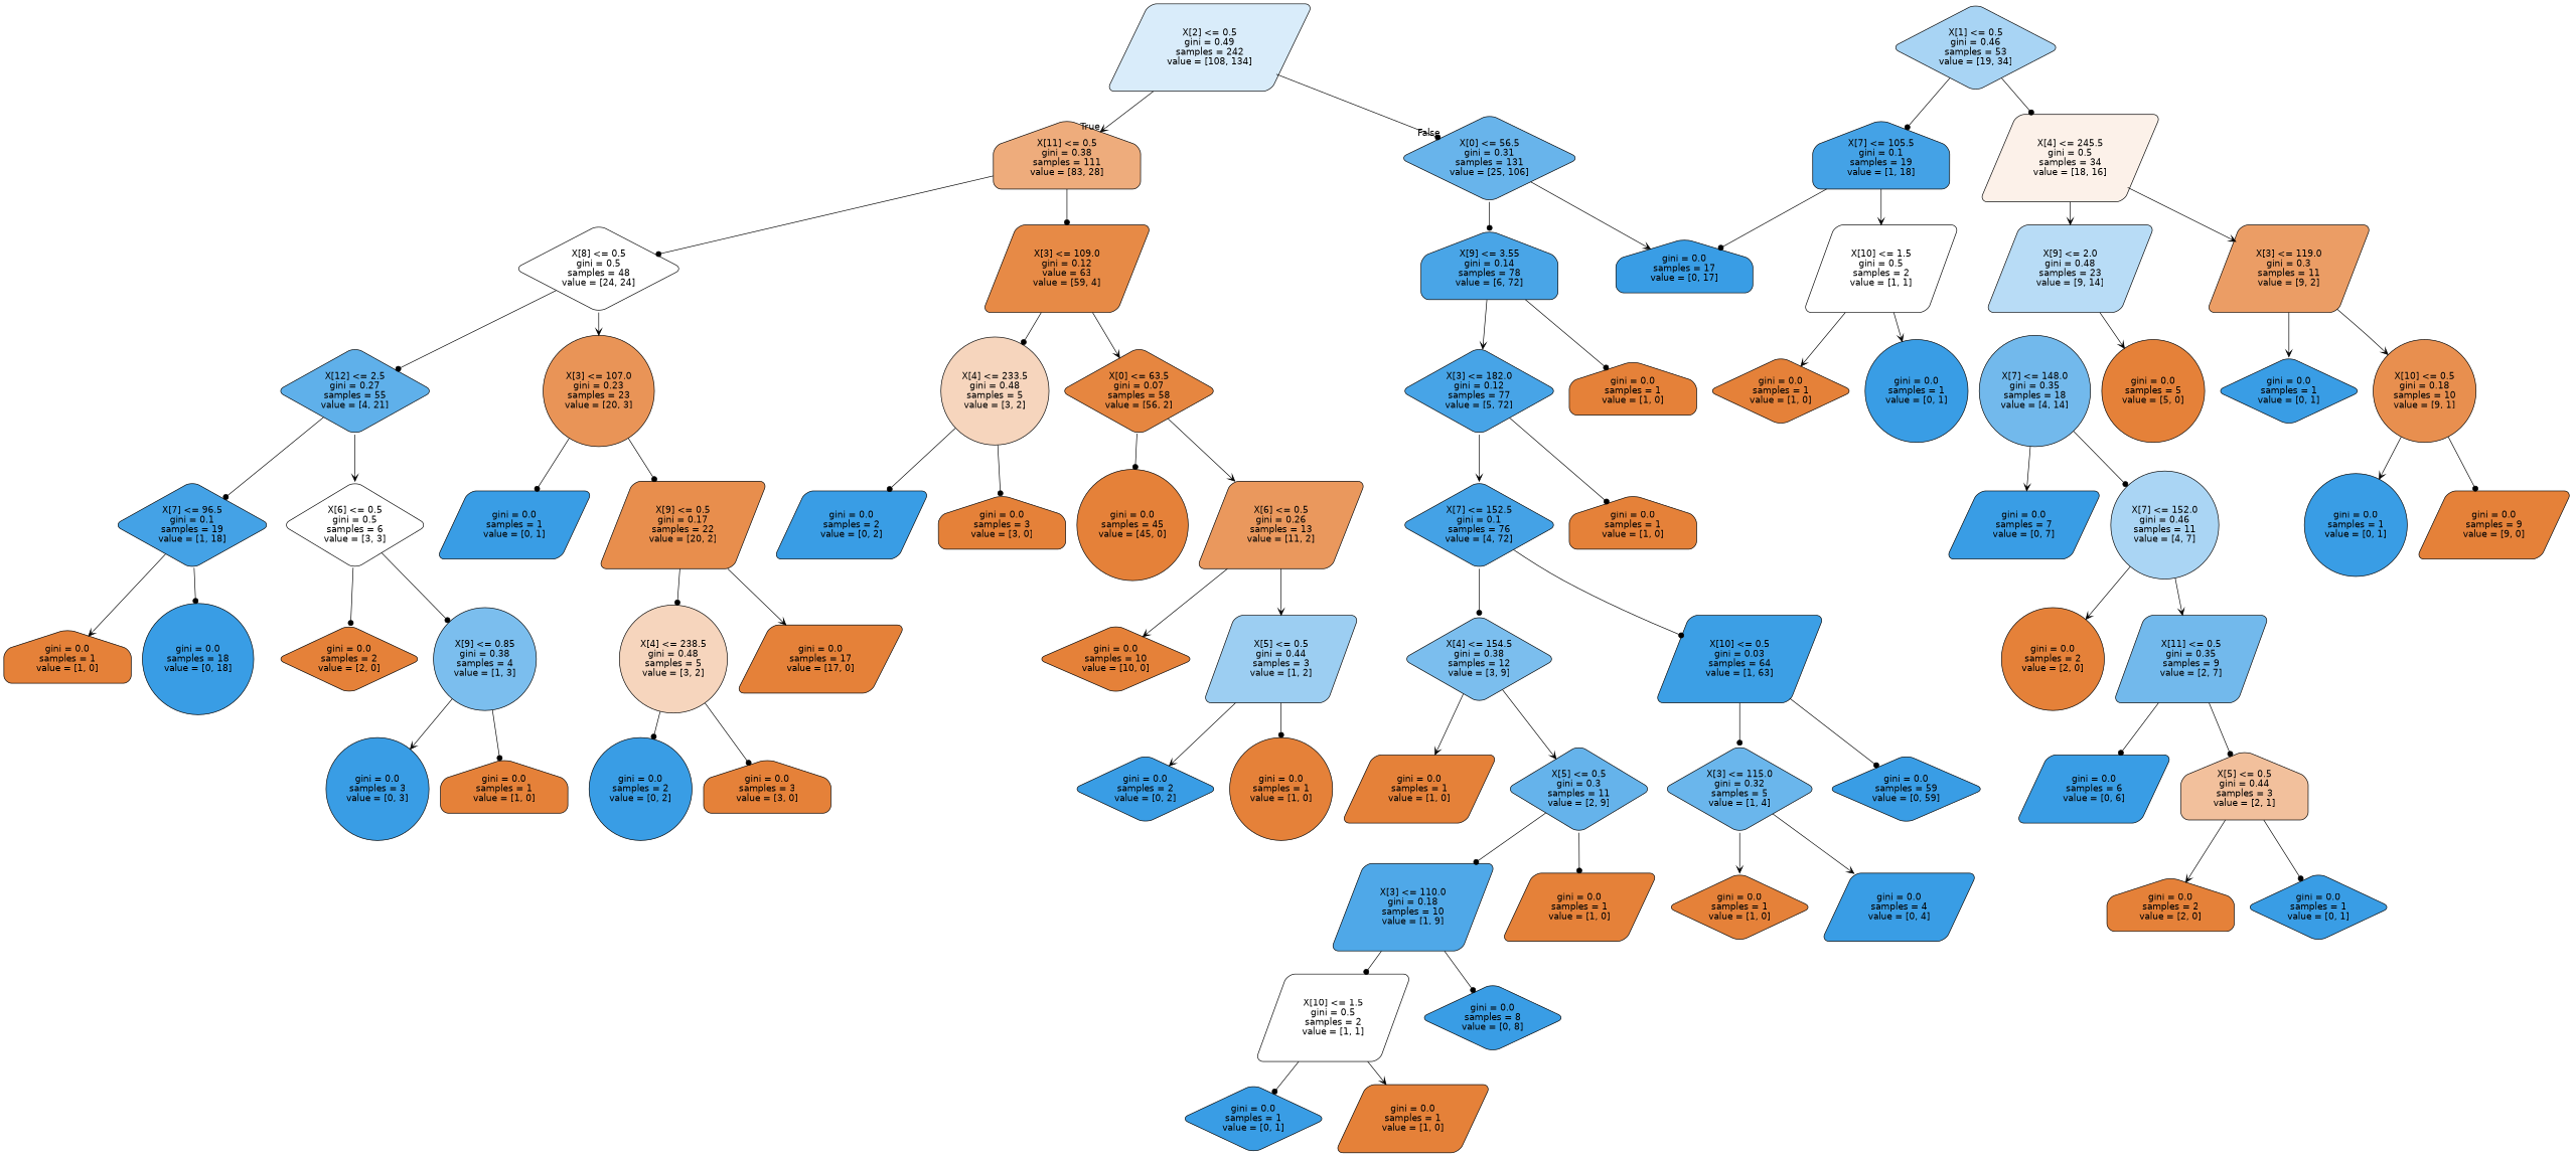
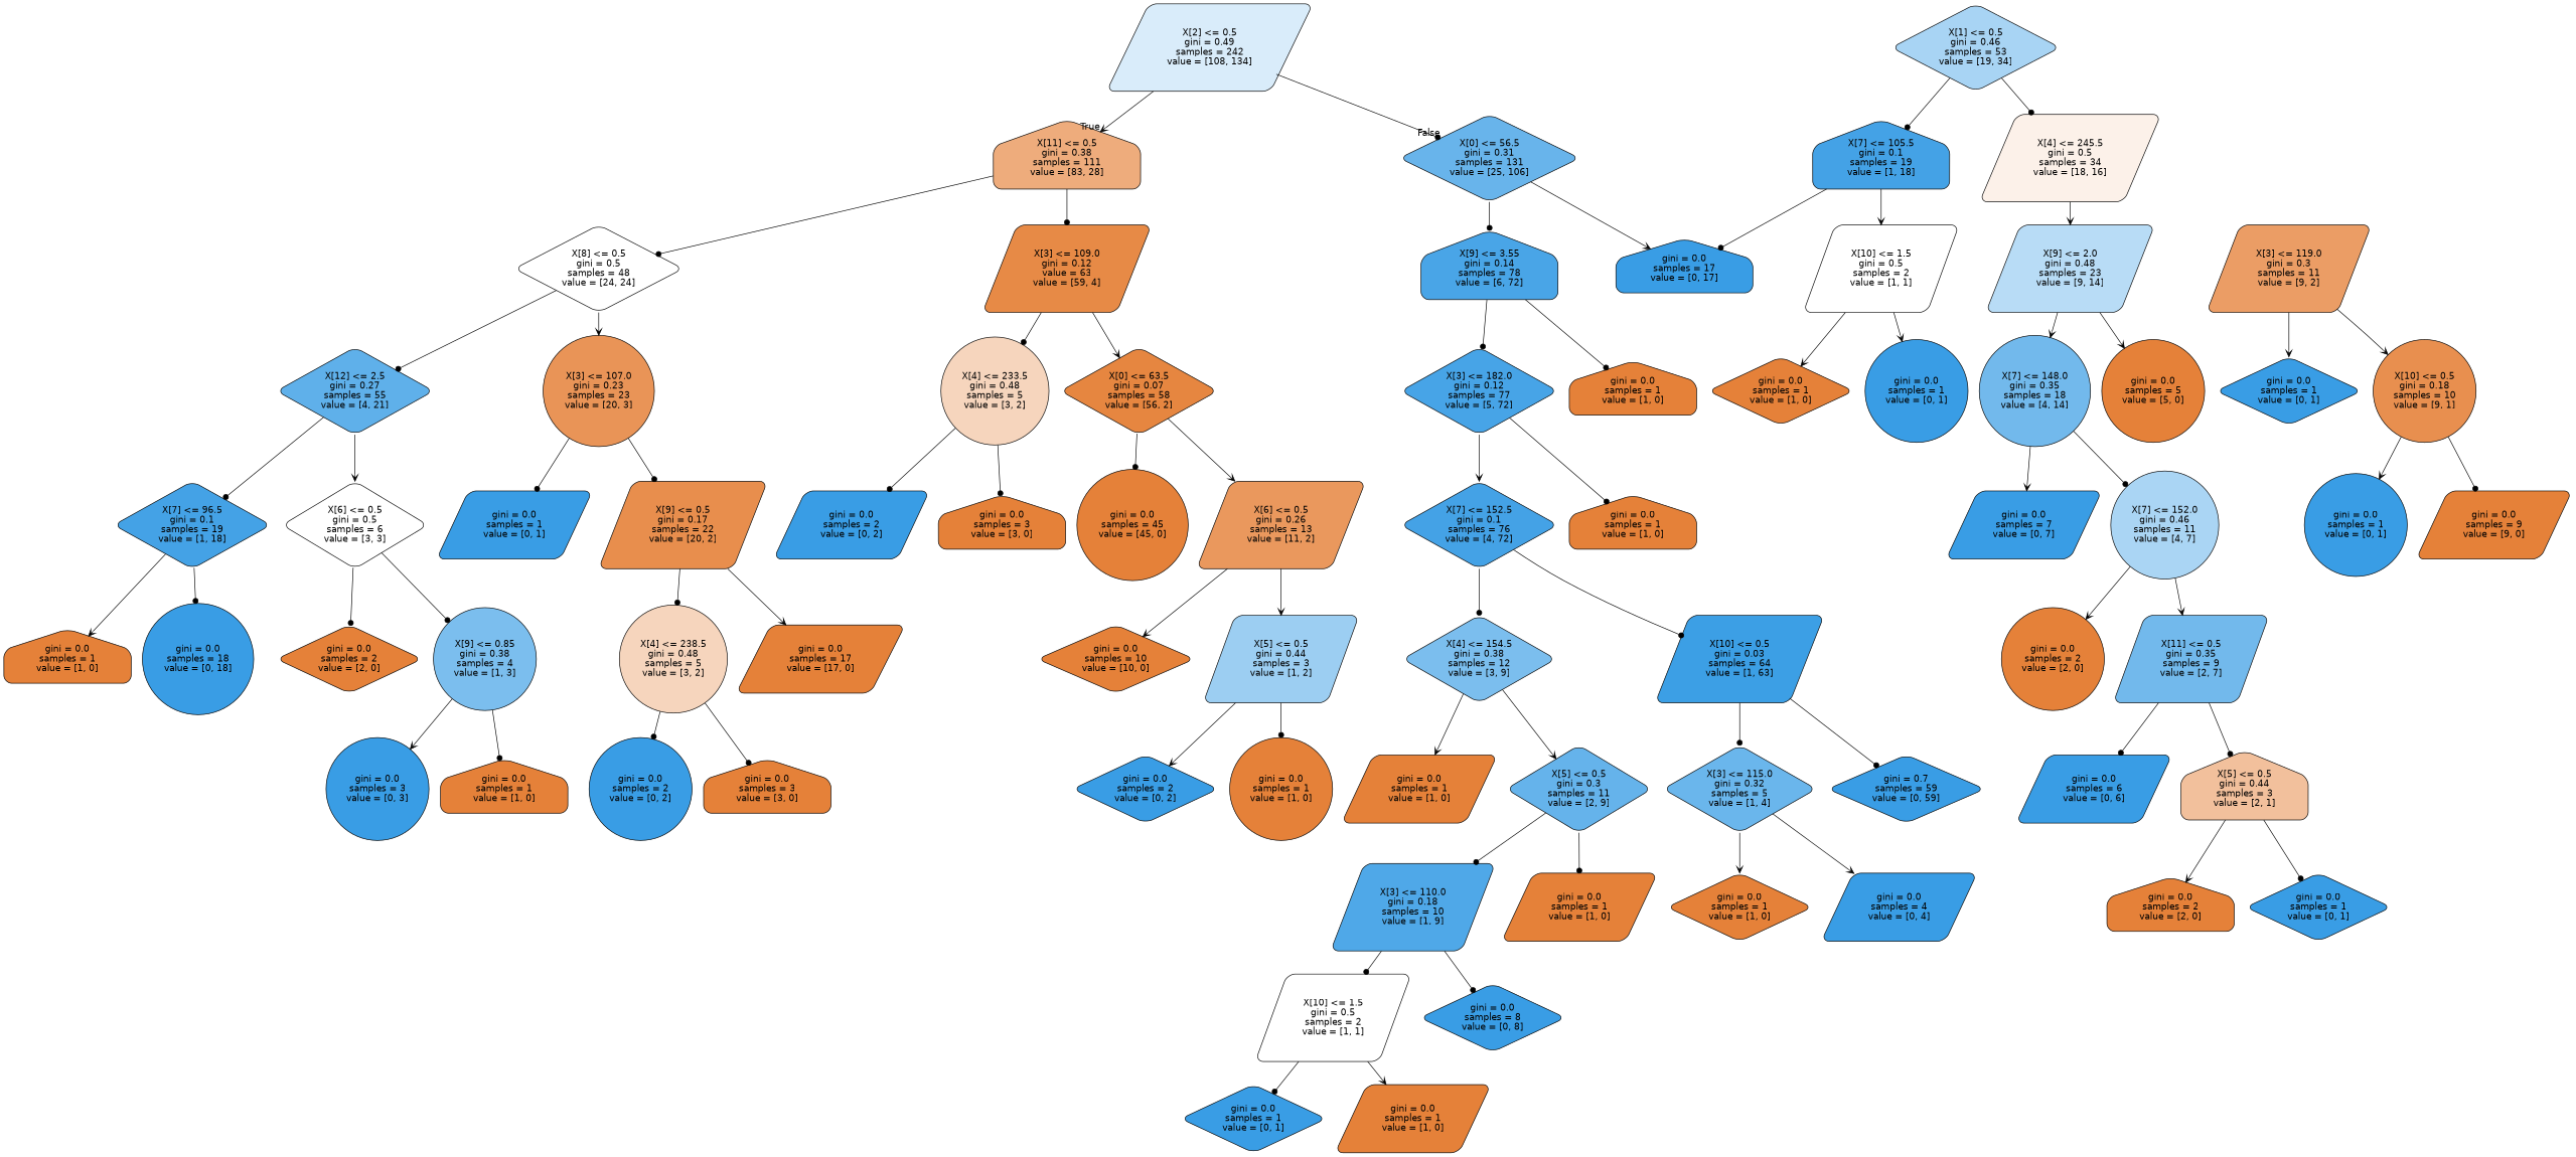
  digraph {
    node [color=black fillcolor="#e58139" fontname=helvetica shape=parallelogram style="filled, rounded"]
    edge [arrowhead=dot fontname=helvetica]
    n1 [fillcolor="#d9ecfa" label="X[2] <= 0.5\ngini = 0.49\nsamples = 242\nvalue = [108, 134]"]
    n2 [fillcolor="#eeac7c" label="X[11] <= 0.5\ngini = 0.38\nsamples = 111\nvalue = [83, 28]" shape=house]
    n3 [fillcolor="#68b4eb" label="X[0] <= 56.5\ngini = 0.31\nsamples = 131\nvalue = [25, 106]" shape=diamond]
    n4 [fillcolor="#ffffff" label="X[8] <= 0.5\ngini = 0.5\nsamples = 48\nvalue = [24, 24]" shape=diamond]
    n5 [fillcolor="#e78a46" label="X[3] <= 109.0\ngini = 0.12\nvalue = 63\nvalue = [59, 4]"]
    n6 [fillcolor="#49a5e7" label="X[9] <= 3.55\ngini = 0.14\nsamples = 78\nvalue = [6, 72]" shape=house]
    n7 [fillcolor="#399de5" label="gini = 0.0\nsamples = 17\nvalue = [0, 17]" shape=house]
    n8 [fillcolor="#5fb0ea" label="X[12] <= 2.5\ngini = 0.27\nsamples = 55\nvalue = [4, 21]" shape=diamond]
    n9 [fillcolor="#e99457" label="X[3] <= 107.0\ngini = 0.23\nsamples = 23\nvalue = [20, 3]" shape=circle]
    n10 [fillcolor="#f6d5bd" label="X[4] <= 233.5\ngini = 0.48\nsamples = 5\nvalue = [3, 2]" shape=circle]
    n11 [fillcolor="#e68640" label="X[0] <= 63.5\ngini = 0.07\nsamples = 58\nvalue = [56, 2]" shape=diamond]
    n12 [fillcolor="#44a2e6" label="X[7] <= 96.5\ngini = 0.1\nsamples = 19\nvalue = [1, 18]" shape=diamond]
    n13 [fillcolor="#ffffff" label="X[6] <= 0.5\ngini = 0.5\nsamples = 6\nvalue = [3, 3]" shape=diamond]
    n14 [fillcolor="#399de5" label="gini = 0.0\nsamples = 1\nvalue = [0, 1]"]
    n15 [fillcolor="#e88e4d" label="X[9] <= 0.5\ngini = 0.17\nsamples = 22\nvalue = [20, 2]"]
    n16 [label="gini = 0.0\nsamples = 1\nvalue = [1, 0]" shape=house]
    n17 [fillcolor="#399de5" label="gini = 0.0\nsamples = 18\nvalue = [0, 18]" shape=circle]
    n18 [label="gini = 0.0\nsamples = 2\nvalue = [2, 0]" shape=diamond]
    n19 [fillcolor="#7bbeee" label="X[9] <= 0.85\ngini = 0.38\nsamples = 4\nvalue = [1, 3]" shape=circle]
    n20 [fillcolor="#399de5" label="gini = 0.0\nsamples = 3\nvalue = [0, 3]" shape=circle]
    n21 [label="gini = 0.0\nsamples = 1\nvalue = [1, 0]" shape=house]
    n22 [fillcolor="#f6d5bd" label="X[4] <= 238.5\ngini = 0.48\nsamples = 5\nvalue = [3, 2]" shape=circle]
    n23 [label="gini = 0.0\nsamples = 17\nvalue = [17, 0]"]
    n24 [fillcolor="#399de5" label="gini = 0.0\nsamples = 2\nvalue = [0, 2]" shape=circle]
    n25 [label="gini = 0.0\nsamples = 3\nvalue = [3, 0]" shape=house]
    n26 [fillcolor="#399de5" label="gini = 0.0\nsamples = 2\nvalue = [0, 2]"]
    n27 [label="gini = 0.0\nsamples = 3\nvalue = [3, 0]" shape=house]
    n28 [label="gini = 0.0\nsamples = 45\nvalue = [45, 0]" shape=circle]
    n29 [fillcolor="#ea985d" label="X[6] <= 0.5\ngini = 0.26\nsamples = 13\nvalue = [11, 2]"]
    n30 [label="gini = 0.0\nsamples = 10\nvalue = [10, 0]" shape=diamond]
    n31 [fillcolor="#9ccef2" label="X[5] <= 0.5\ngini = 0.44\nsamples = 3\nvalue = [1, 2]"]
    n32 [fillcolor="#399de5" label="gini = 0.0\nsamples = 2\nvalue = [0, 2]" shape=diamond]
    n33 [label="gini = 0.0\nsamples = 1\nvalue = [1, 0]" shape=circle]
    n34 [fillcolor="#47a4e7" label="X[3] <= 182.0\ngini = 0.12\nsamples = 77\nvalue = [5, 72]" shape=diamond]
    n35 [label="gini = 0.0\nsamples = 1\nvalue = [1, 0]" shape=house]
    n36 [fillcolor="#a8d4f4" label="X[1] <= 0.5\ngini = 0.46\nsamples = 53\nvalue = [19, 34]" shape=diamond]
    n37 [fillcolor="#44a2e6" label="X[7] <= 105.5\ngini = 0.1\nsamples = 19\nvalue = [1, 18]" shape=house]
    n38 [fillcolor="#fcf1e9" label="X[4] <= 245.5\ngini = 0.5\nsamples = 34\nvalue = [18, 16]"]
    n39 [fillcolor="#44a2e6" label="X[7] <= 152.5\ngini = 0.1\nsamples = 76\nvalue = [4, 72]" shape=diamond]
    n40 [label="gini = 0.0\nsamples = 1\nvalue = [1, 0]" shape=house]
    n41 [fillcolor="#7bbeee" label="X[4] <= 154.5\ngini = 0.38\nsamples = 12\nvalue = [3, 9]" shape=diamond]
    n42 [fillcolor="#3c9fe5" label="X[10] <= 0.5\ngini = 0.03\nsamples = 64\nvalue = [1, 63]"]
    n43 [label="gini = 0.0\nsamples = 1\nvalue = [1, 0]"]
    n44 [fillcolor="#65b3eb" label="X[5] <= 0.5\ngini = 0.3\nsamples = 11\nvalue = [2, 9]" shape=diamond]
    n45 [fillcolor="#6ab6ec" label="X[3] <= 115.0\ngini = 0.32\nsamples = 5\nvalue = [1, 4]" shape=diamond]
-   n46 [fillcolor="#399de5" label="gini = 0.0\nsamples = 59\nvalue = [0, 59]" shape=diamond]
+   n46 [fillcolor="#399de5" label="gini = 0.7\nsamples = 59\nvalue = [0, 59]" shape=diamond]
    n47 [fillcolor="#4fa8e8" label="X[3] <= 110.0\ngini = 0.18\nsamples = 10\nvalue = [1, 9]"]
    n48 [label="gini = 0.0\nsamples = 1\nvalue = [1, 0]"]
    n49 [fillcolor="#ffffff" label="X[10] <= 1.5\ngini = 0.5\nsamples = 2\nvalue = [1, 1]"]
    n50 [fillcolor="#399de5" label="gini = 0.0\nsamples = 8\nvalue = [0, 8]" shape=diamond]
    n51 [fillcolor="#399de5" label="gini = 0.0\nsamples = 1\nvalue = [0, 1]" shape=diamond]
    n52 [label="gini = 0.0\nsamples = 1\nvalue = [1, 0]"]
    n53 [label="gini = 0.0\nsamples = 1\nvalue = [1, 0]" shape=diamond]
    n54 [fillcolor="#399de5" label="gini = 0.0\nsamples = 4\nvalue = [0, 4]"]
    n55 [fillcolor="#ffffff" label="X[10] <= 1.5\ngini = 0.5\nsamples = 2\nvalue = [1, 1]"]
    n56 [fillcolor="#b8dcf6" label="X[9] <= 2.0\ngini = 0.48\nsamples = 23\nvalue = [9, 14]"]
    n57 [fillcolor="#eb9d65" label="X[3] <= 119.0\ngini = 0.3\nsamples = 11\nvalue = [9, 2]"]
    n58 [label="gini = 0.0\nsamples = 1\nvalue = [1, 0]" shape=diamond]
    n59 [fillcolor="#399de5" label="gini = 0.0\nsamples = 1\nvalue = [0, 1]" shape=circle]
    n60 [fillcolor="#72b9ec" label="X[7] <= 148.0\ngini = 0.35\nsamples = 18\nvalue = [4, 14]" shape=circle]
    n61 [label="gini = 0.0\nsamples = 5\nvalue = [5, 0]" shape=circle]
    n62 [fillcolor="#399de5" label="gini = 0.0\nsamples = 1\nvalue = [0, 1]" shape=diamond]
    n63 [fillcolor="#e88f4f" label="X[10] <= 0.5\ngini = 0.18\nsamples = 10\nvalue = [9, 1]" shape=circle]
    n64 [fillcolor="#399de5" label="gini = 0.0\nsamples = 7\nvalue = [0, 7]"]
    n65 [fillcolor="#aad5f4" label="X[7] <= 152.0\ngini = 0.46\nsamples = 11\nvalue = [4, 7]" shape=circle]
    n66 [label="gini = 0.0\nsamples = 2\nvalue = [2, 0]" shape=circle]
    n67 [fillcolor="#72b9ec" label="X[11] <= 0.5\ngini = 0.35\nsamples = 9\nvalue = [2, 7]"]
    n68 [fillcolor="#399de5" label="gini = 0.0\nsamples = 6\nvalue = [0, 6]"]
    n69 [fillcolor="#f2c09c" label="X[5] <= 0.5\ngini = 0.44\nsamples = 3\nvalue = [2, 1]" shape=house]
    n70 [label="gini = 0.0\nsamples = 2\nvalue = [2, 0]" shape=house]
    n71 [fillcolor="#399de5" label="gini = 0.0\nsamples = 1\nvalue = [0, 1]" shape=diamond]
    n72 [fillcolor="#399de5" label="gini = 0.0\nsamples = 1\nvalue = [0, 1]" shape=circle]
    n73 [label="gini = 0.0\nsamples = 9\nvalue = [9, 0]"]
    n1 -> n2 [arrowhead=vee headlabel=True labelangle=45 labeldistance=2.5]
    n1 -> n3 [headlabel=False labelangle=-45 labeldistance=2.5]
    n2 -> n4
    n2 -> n5
    n3 -> n6
    n3 -> n7 [arrowhead=vee]
    n4 -> n8
    n4 -> n9 [arrowhead=vee]
    n5 -> n10
    n5 -> n11 [arrowhead=vee]
-   n6 -> n34 [arrowhead=vee]
+   n6 -> n34
    n6 -> n35
    n8 -> n12
    n8 -> n13 [arrowhead=vee]
    n9 -> n14
    n9 -> n15
    n10 -> n26
    n10 -> n27
    n11 -> n28
    n11 -> n29 [arrowhead=vee]
    n12 -> n16 [arrowhead=vee]
    n12 -> n17
    n13 -> n18
    n13 -> n19
    n15 -> n22
    n15 -> n23 [arrowhead=vee]
    n19 -> n20 [arrowhead=vee]
    n19 -> n21
    n22 -> n24
    n22 -> n25
    n29 -> n30 [arrowhead=vee]
    n29 -> n31 [arrowhead=vee]
    n31 -> n32 [arrowhead=vee]
    n31 -> n33
    n34 -> n39 [arrowhead=vee]
    n34 -> n40
    n36 -> n37
    n36 -> n38
    n37 -> n7
    n37 -> n55 [arrowhead=vee]
    n38 -> n56 [arrowhead=vee]
-   n38 -> n57 [arrowhead=vee]
    n39 -> n41
    n39 -> n42
    n41 -> n43 [arrowhead=vee]
    n41 -> n44 [arrowhead=vee]
    n42 -> n45
    n42 -> n46
    n44 -> n47
    n44 -> n48
    n45 -> n53 [arrowhead=vee]
    n45 -> n54 [arrowhead=vee]
    n47 -> n49
    n47 -> n50
    n49 -> n51
    n49 -> n52 [arrowhead=vee]
    n55 -> n58 [arrowhead=vee]
    n55 -> n59 [arrowhead=vee]
+   n56 -> n60 [arrowhead=vee]
    n56 -> n61 [arrowhead=vee]
    n57 -> n62 [arrowhead=vee]
    n57 -> n63 [arrowhead=vee]
    n60 -> n64 [arrowhead=vee]
    n60 -> n65
    n63 -> n72 [arrowhead=vee]
    n63 -> n73
    n65 -> n66 [arrowhead=vee]
    n65 -> n67 [arrowhead=vee]
    n67 -> n68
    n67 -> n69
    n69 -> n70 [arrowhead=vee]
    n69 -> n71
  }
